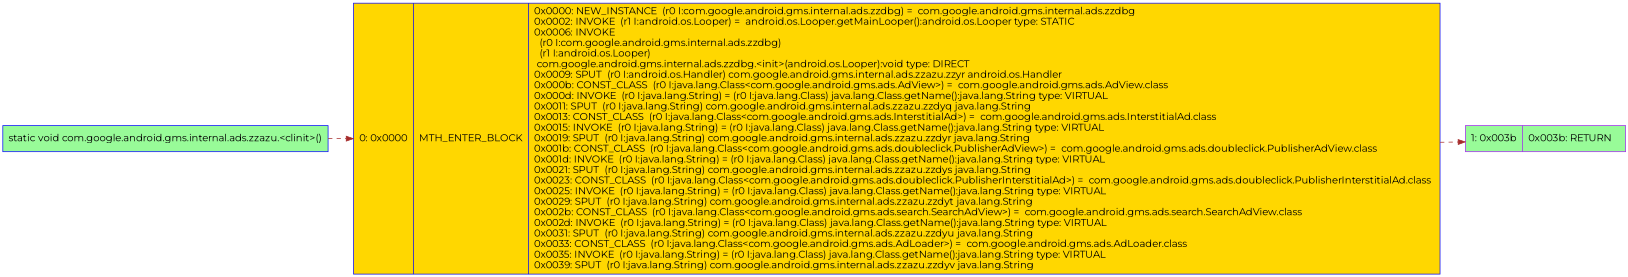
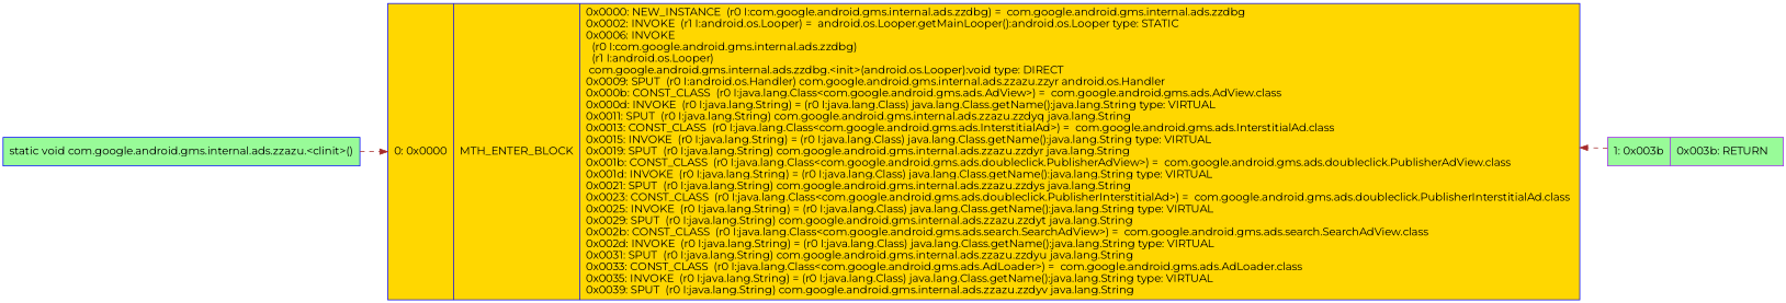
  digraph {
    rankdir=LR
    fontname=Montserrat
    node [shape=record style=filled fillcolor=palegreen color=blue fontname=Montserrat]
    edge [color=brown style=dashed fontname=Montserrat]
    n1 [label="{0\:\ 0x0000|MTH_ENTER_BLOCK\l|0x0000: NEW_INSTANCE  (r0 I:com.google.android.gms.internal.ads.zzdbg) =  com.google.android.gms.internal.ads.zzdbg \l0x0002: INVOKE  (r1 I:android.os.Looper) =  android.os.Looper.getMainLooper():android.os.Looper type: STATIC \l0x0006: INVOKE  \l  (r0 I:com.google.android.gms.internal.ads.zzdbg)\l  (r1 I:android.os.Looper)\l com.google.android.gms.internal.ads.zzdbg.\<init\>(android.os.Looper):void type: DIRECT \l0x0009: SPUT  (r0 I:android.os.Handler) com.google.android.gms.internal.ads.zzazu.zzyr android.os.Handler \l0x000b: CONST_CLASS  (r0 I:java.lang.Class\<com.google.android.gms.ads.AdView\>) =  com.google.android.gms.ads.AdView.class \l0x000d: INVOKE  (r0 I:java.lang.String) = (r0 I:java.lang.Class) java.lang.Class.getName():java.lang.String type: VIRTUAL \l0x0011: SPUT  (r0 I:java.lang.String) com.google.android.gms.internal.ads.zzazu.zzdyq java.lang.String \l0x0013: CONST_CLASS  (r0 I:java.lang.Class\<com.google.android.gms.ads.InterstitialAd\>) =  com.google.android.gms.ads.InterstitialAd.class \l0x0015: INVOKE  (r0 I:java.lang.String) = (r0 I:java.lang.Class) java.lang.Class.getName():java.lang.String type: VIRTUAL \l0x0019: SPUT  (r0 I:java.lang.String) com.google.android.gms.internal.ads.zzazu.zzdyr java.lang.String \l0x001b: CONST_CLASS  (r0 I:java.lang.Class\<com.google.android.gms.ads.doubleclick.PublisherAdView\>) =  com.google.android.gms.ads.doubleclick.PublisherAdView.class \l0x001d: INVOKE  (r0 I:java.lang.String) = (r0 I:java.lang.Class) java.lang.Class.getName():java.lang.String type: VIRTUAL \l0x0021: SPUT  (r0 I:java.lang.String) com.google.android.gms.internal.ads.zzazu.zzdys java.lang.String \l0x0023: CONST_CLASS  (r0 I:java.lang.Class\<com.google.android.gms.ads.doubleclick.PublisherInterstitialAd\>) =  com.google.android.gms.ads.doubleclick.PublisherInterstitialAd.class \l0x0025: INVOKE  (r0 I:java.lang.String) = (r0 I:java.lang.Class) java.lang.Class.getName():java.lang.String type: VIRTUAL \l0x0029: SPUT  (r0 I:java.lang.String) com.google.android.gms.internal.ads.zzazu.zzdyt java.lang.String \l0x002b: CONST_CLASS  (r0 I:java.lang.Class\<com.google.android.gms.ads.search.SearchAdView\>) =  com.google.android.gms.ads.search.SearchAdView.class \l0x002d: INVOKE  (r0 I:java.lang.String) = (r0 I:java.lang.Class) java.lang.Class.getName():java.lang.String type: VIRTUAL \l0x0031: SPUT  (r0 I:java.lang.String) com.google.android.gms.internal.ads.zzazu.zzdyu java.lang.String \l0x0033: CONST_CLASS  (r0 I:java.lang.Class\<com.google.android.gms.ads.AdLoader\>) =  com.google.android.gms.ads.AdLoader.class \l0x0035: INVOKE  (r0 I:java.lang.String) = (r0 I:java.lang.Class) java.lang.Class.getName():java.lang.String type: VIRTUAL \l0x0039: SPUT  (r0 I:java.lang.String) com.google.android.gms.internal.ads.zzazu.zzdyv java.lang.String \l}" fillcolor=gold]
    n2 [label="{1\:\ 0x003b|0x003b: RETURN   \l}" color=purple]
    n3 [label="{static void com.google.android.gms.internal.ads.zzazu.\<clinit\>() }"]
-   n1 -> n2
+   n2 -> n1
    n3 -> n1
  }
